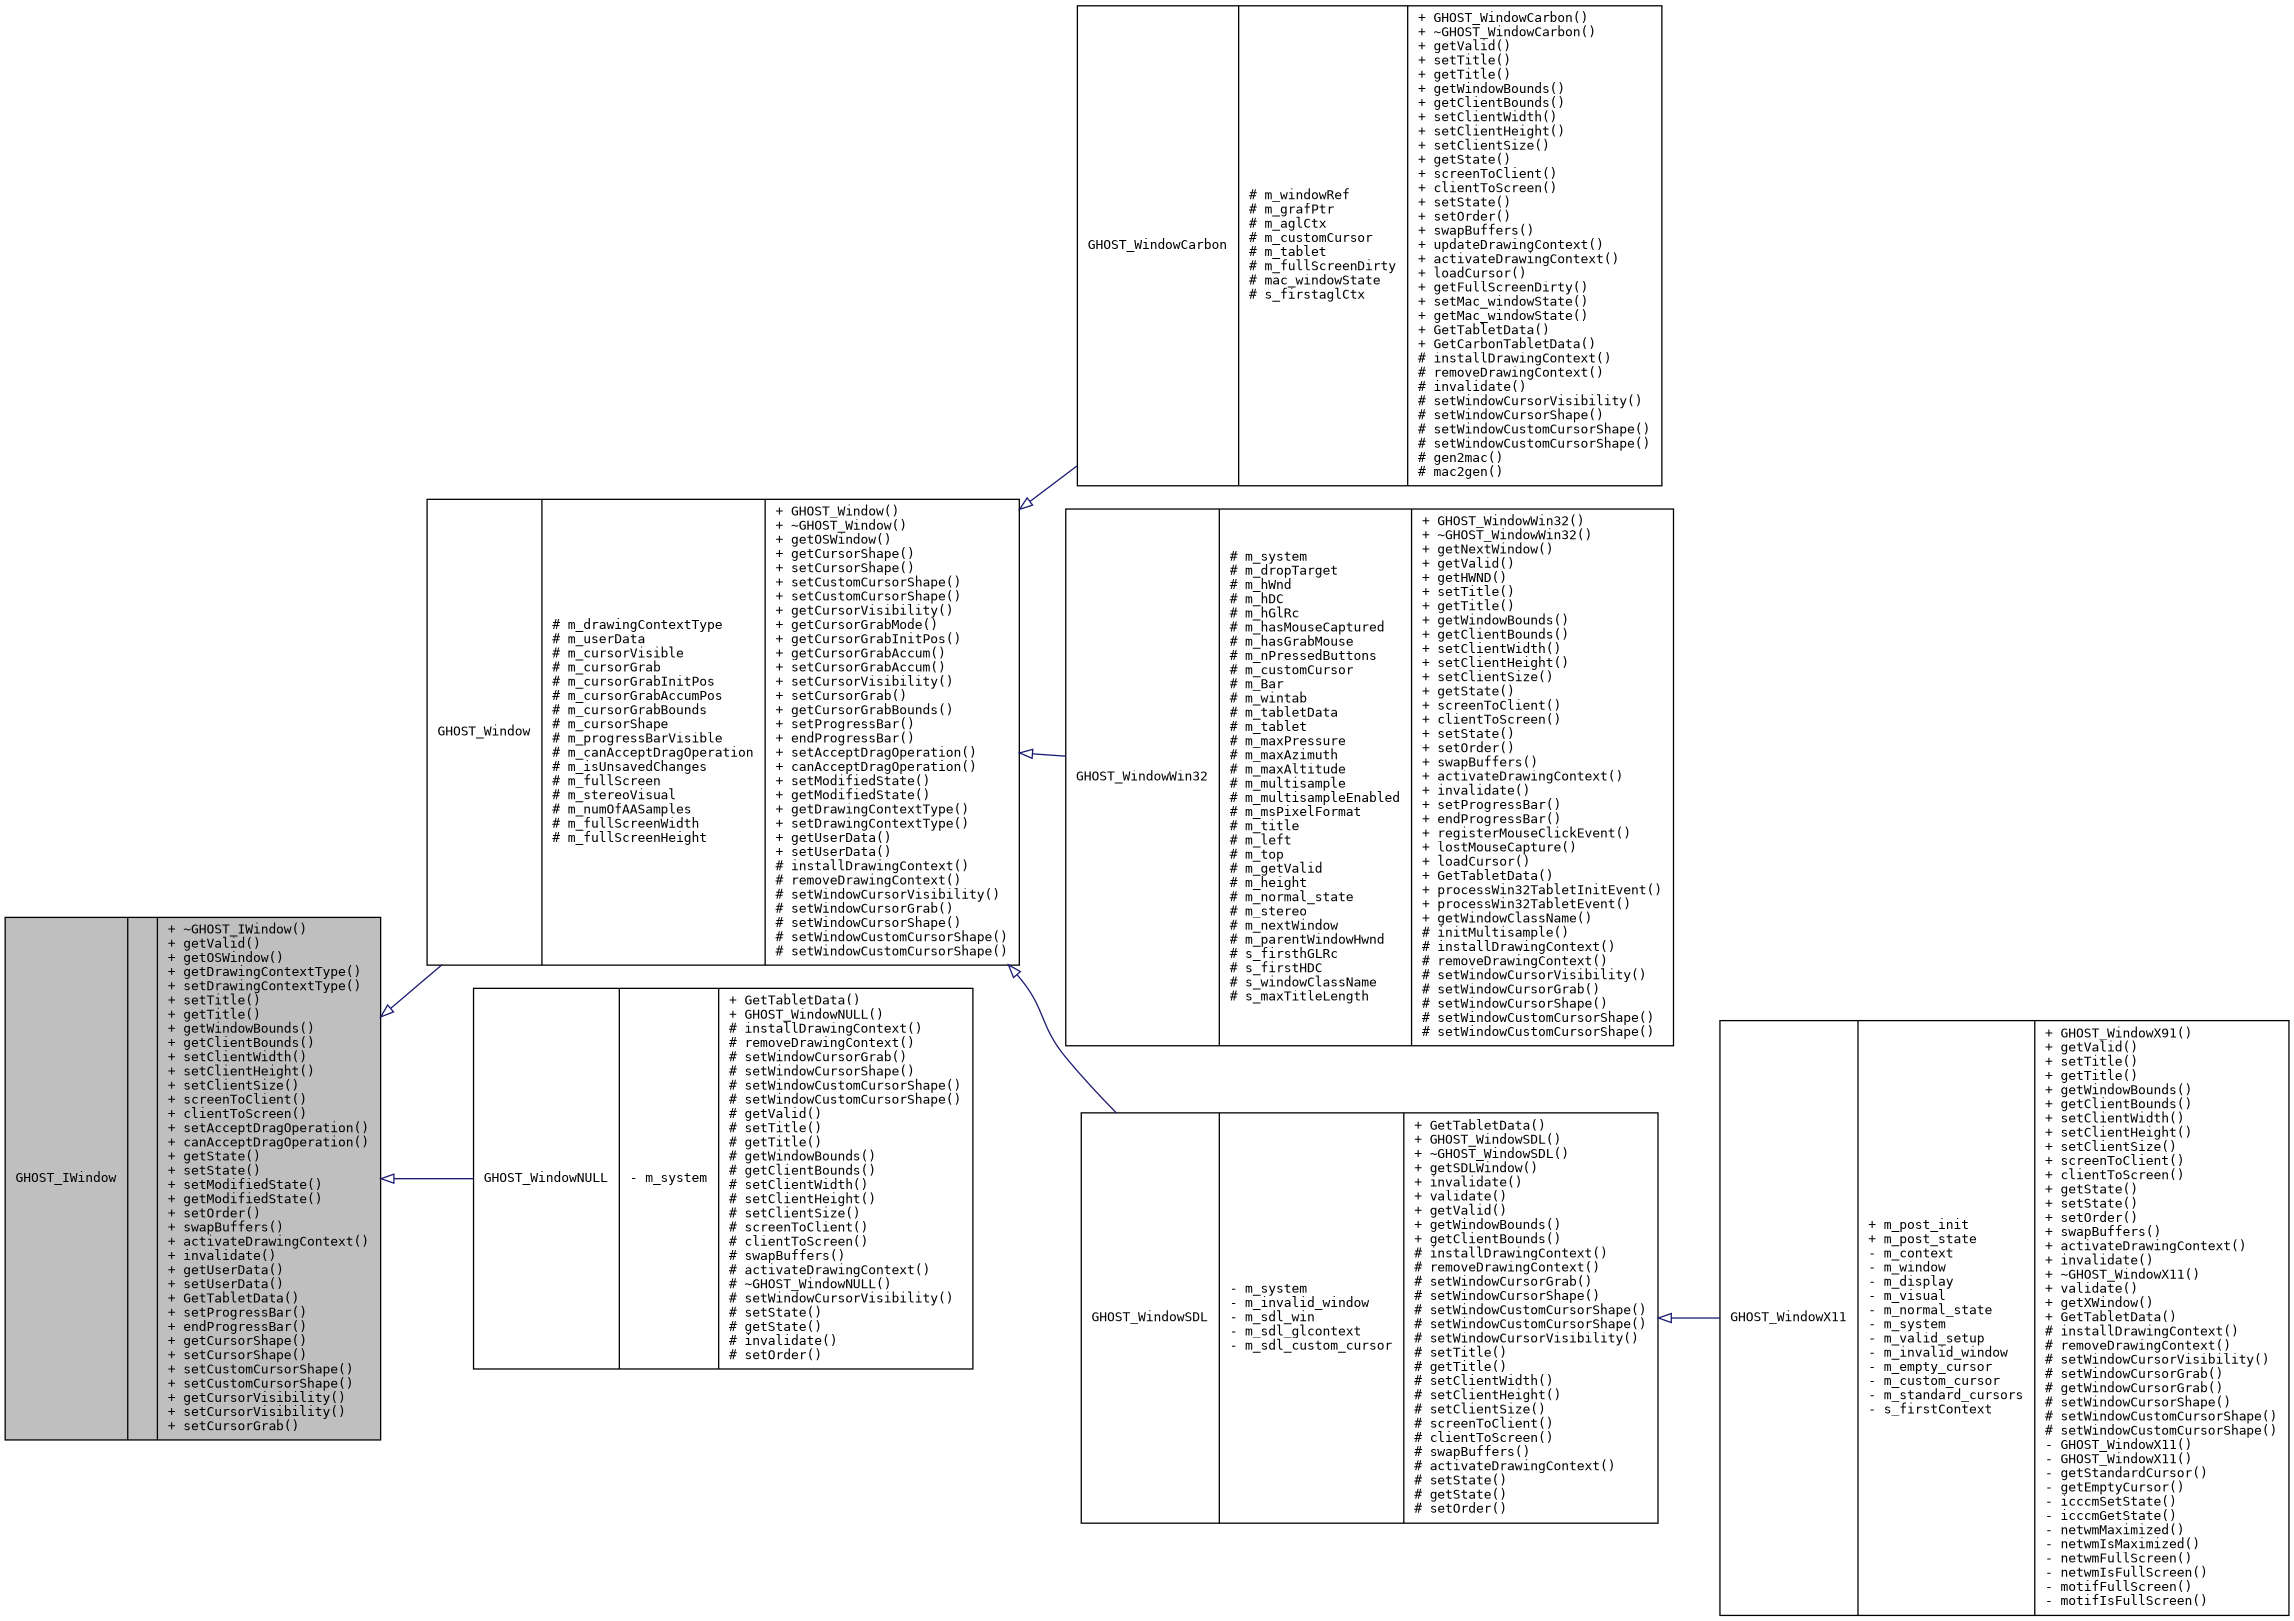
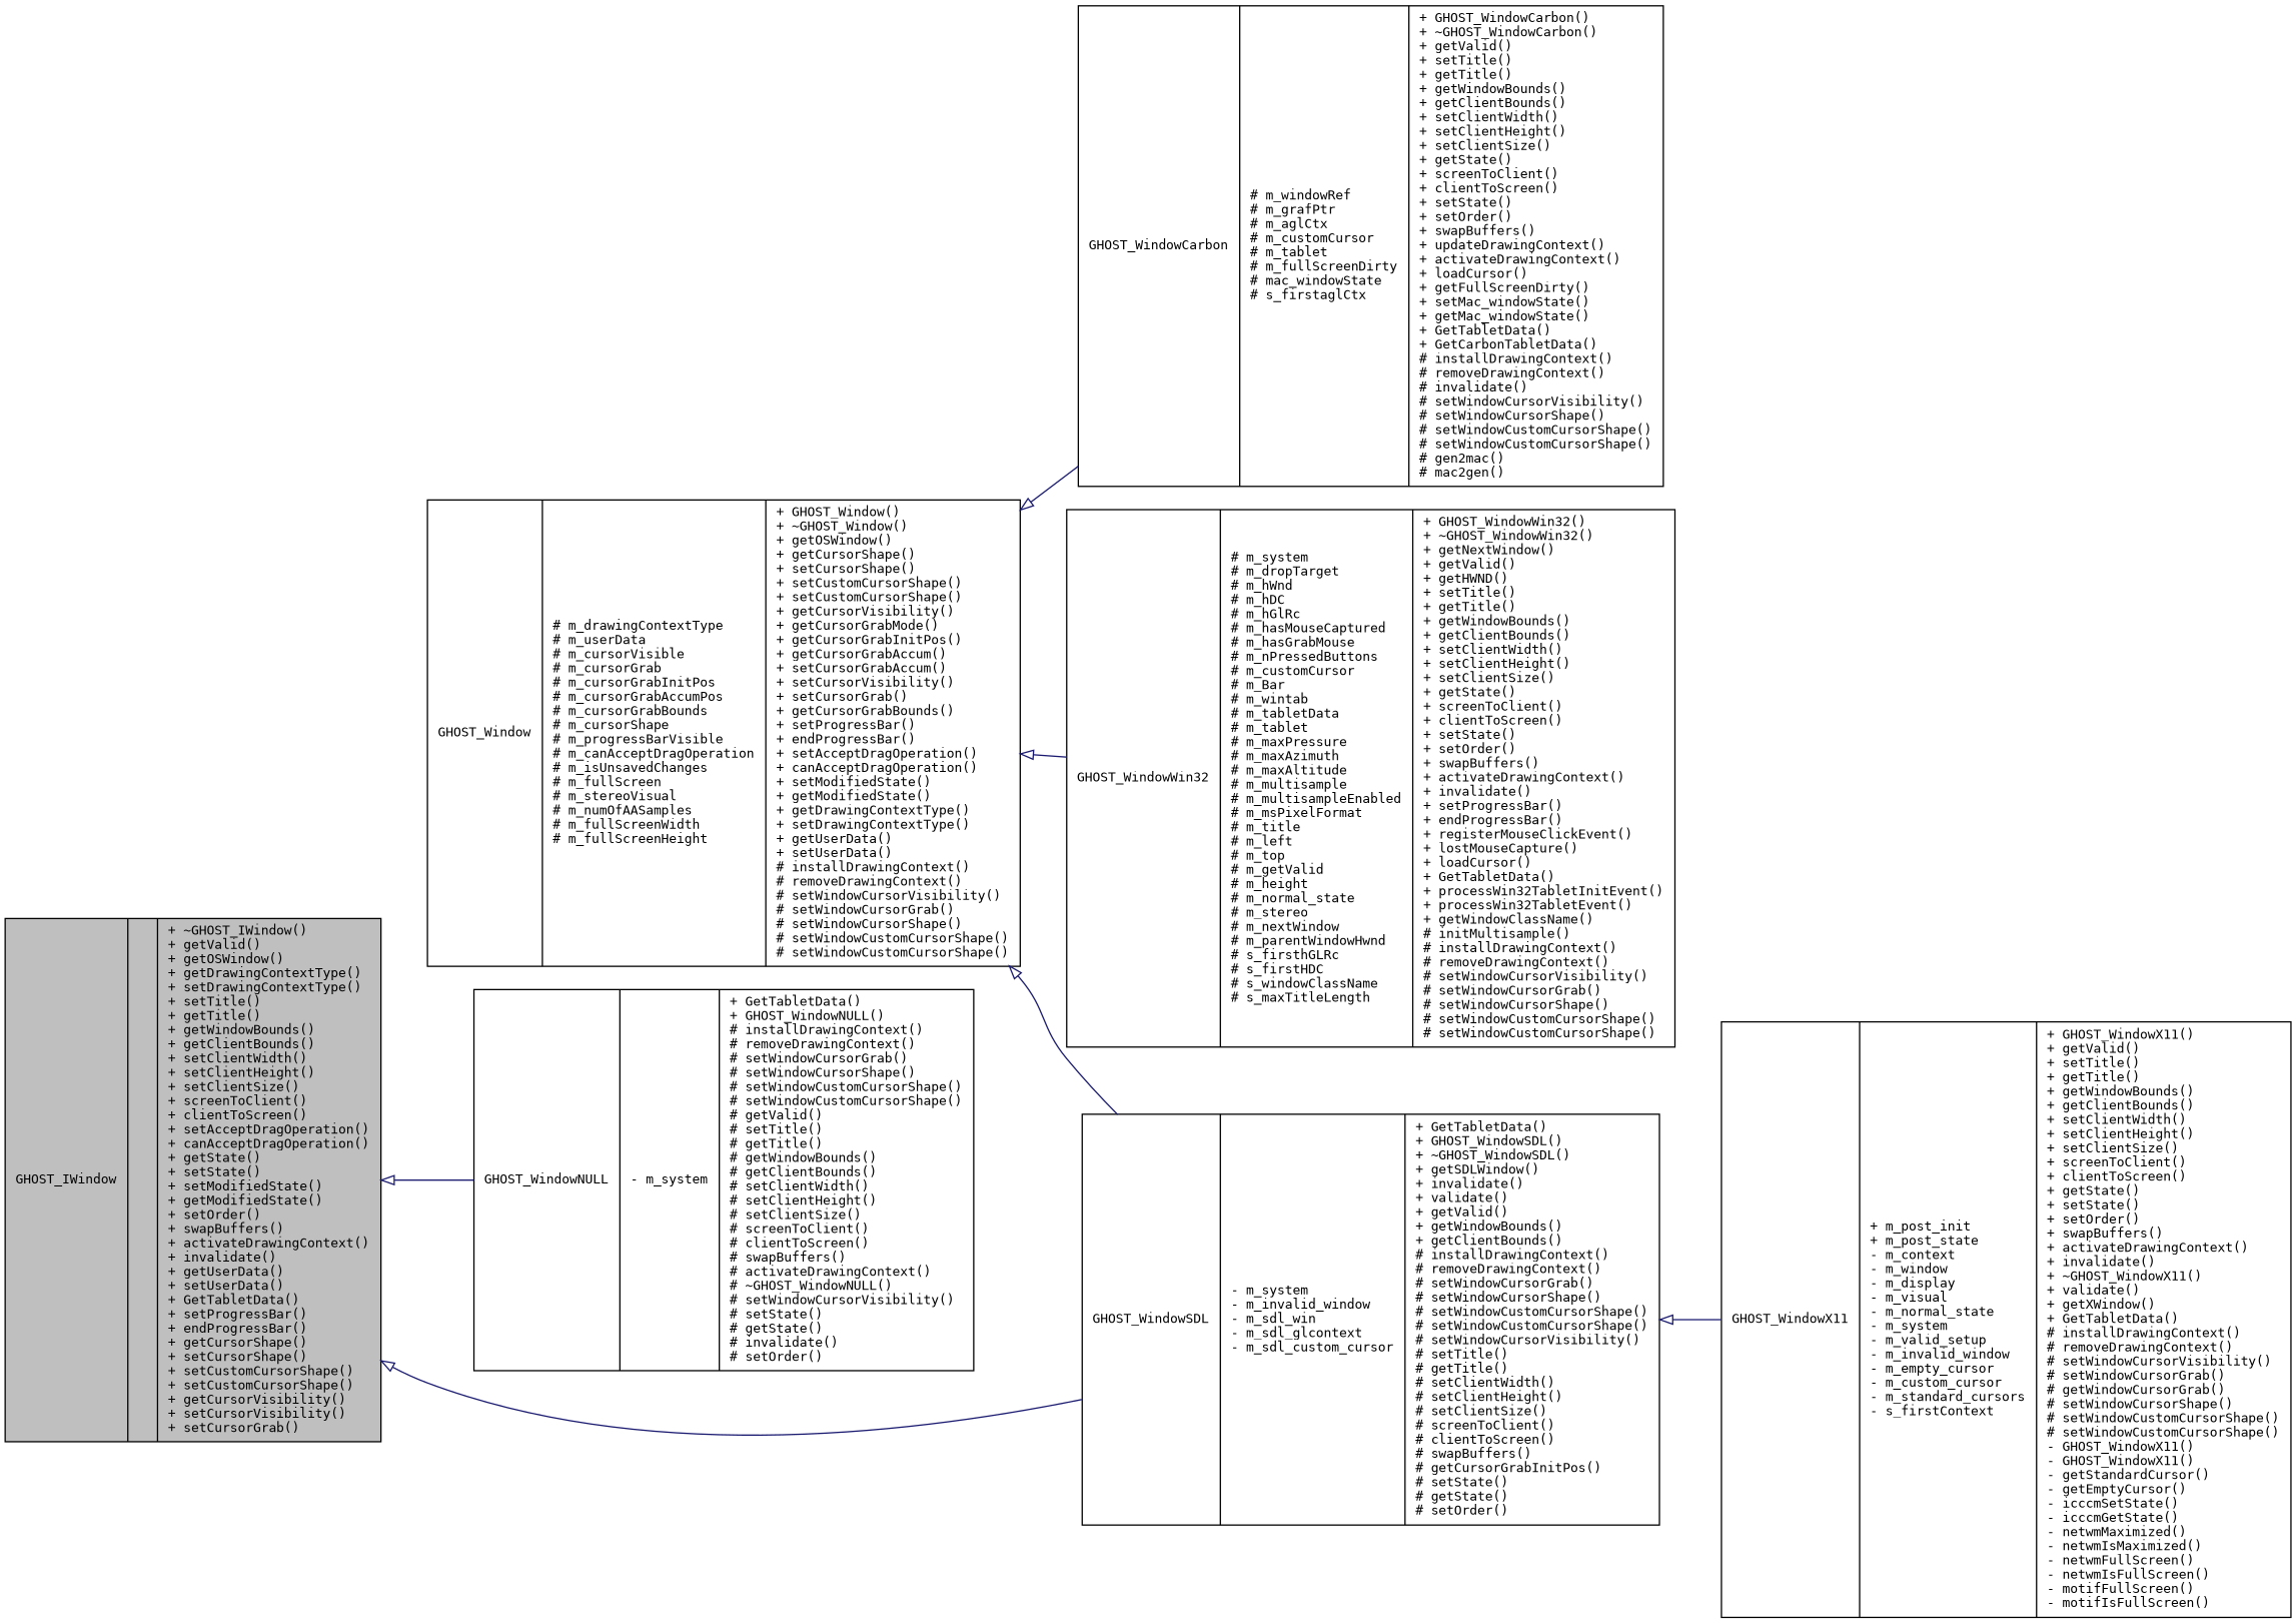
  digraph {
    fontname="DejaVu Sans Mono"
    rankdir=LR
    node [color=black fillcolor=white fontname="DejaVu Sans Mono" fontsize=10 shape=record style=filled]
    edge [arrowtail=empty color=midnightblue dir=back fontname="DejaVu Sans Mono" fontsize=10 labelfontname=Helvetica labelfontsize=10 style=solid]
    n1 [fillcolor=grey75 fontcolor=black height=0.2 label="{GHOST_IWindow\n||+ ~GHOST_IWindow()\l+ getValid()\l+ getOSWindow()\l+ getDrawingContextType()\l+ setDrawingContextType()\l+ setTitle()\l+ getTitle()\l+ getWindowBounds()\l+ getClientBounds()\l+ setClientWidth()\l+ setClientHeight()\l+ setClientSize()\l+ screenToClient()\l+ clientToScreen()\l+ setAcceptDragOperation()\l+ canAcceptDragOperation()\l+ getState()\l+ setState()\l+ setModifiedState()\l+ getModifiedState()\l+ setOrder()\l+ swapBuffers()\l+ activateDrawingContext()\l+ invalidate()\l+ getUserData()\l+ setUserData()\l+ GetTabletData()\l+ setProgressBar()\l+ endProgressBar()\l+ getCursorShape()\l+ setCursorShape()\l+ setCustomCursorShape()\l+ setCustomCursorShape()\l+ getCursorVisibility()\l+ setCursorVisibility()\l+ setCursorGrab()\l}" width=0.4]
    n2 [height=0.2 label="{GHOST_Window\n|# m_drawingContextType\l# m_userData\l# m_cursorVisible\l# m_cursorGrab\l# m_cursorGrabInitPos\l# m_cursorGrabAccumPos\l# m_cursorGrabBounds\l# m_cursorShape\l# m_progressBarVisible\l# m_canAcceptDragOperation\l# m_isUnsavedChanges\l# m_fullScreen\l# m_stereoVisual\l# m_numOfAASamples\l# m_fullScreenWidth\l# m_fullScreenHeight\l|+ GHOST_Window()\l+ ~GHOST_Window()\l+ getOSWindow()\l+ getCursorShape()\l+ setCursorShape()\l+ setCustomCursorShape()\l+ setCustomCursorShape()\l+ getCursorVisibility()\l+ getCursorGrabMode()\l+ getCursorGrabInitPos()\l+ getCursorGrabAccum()\l+ setCursorGrabAccum()\l+ setCursorVisibility()\l+ setCursorGrab()\l+ getCursorGrabBounds()\l+ setProgressBar()\l+ endProgressBar()\l+ setAcceptDragOperation()\l+ canAcceptDragOperation()\l+ setModifiedState()\l+ getModifiedState()\l+ getDrawingContextType()\l+ setDrawingContextType()\l+ getUserData()\l+ setUserData()\l# installDrawingContext()\l# removeDrawingContext()\l# setWindowCursorVisibility()\l# setWindowCursorGrab()\l# setWindowCursorShape()\l# setWindowCustomCursorShape()\l# setWindowCustomCursorShape()\l}" width=0.4]
    n3 [height=0.2 label="{GHOST_WindowNULL\n|- m_system\l|+ GetTabletData()\l+ GHOST_WindowNULL()\l# installDrawingContext()\l# removeDrawingContext()\l# setWindowCursorGrab()\l# setWindowCursorShape()\l# setWindowCustomCursorShape()\l# setWindowCustomCursorShape()\l# getValid()\l# setTitle()\l# getTitle()\l# getWindowBounds()\l# getClientBounds()\l# setClientWidth()\l# setClientHeight()\l# setClientSize()\l# screenToClient()\l# clientToScreen()\l# swapBuffers()\l# activateDrawingContext()\l# ~GHOST_WindowNULL()\l# setWindowCursorVisibility()\l# setState()\l# getState()\l# invalidate()\l# setOrder()\l}" width=0.4]
    n4 [height=0.2 label="{GHOST_WindowCarbon\n|# m_windowRef\l# m_grafPtr\l# m_aglCtx\l# m_customCursor\l# m_tablet\l# m_fullScreenDirty\l# mac_windowState\l# s_firstaglCtx\l|+ GHOST_WindowCarbon()\l+ ~GHOST_WindowCarbon()\l+ getValid()\l+ setTitle()\l+ getTitle()\l+ getWindowBounds()\l+ getClientBounds()\l+ setClientWidth()\l+ setClientHeight()\l+ setClientSize()\l+ getState()\l+ screenToClient()\l+ clientToScreen()\l+ setState()\l+ setOrder()\l+ swapBuffers()\l+ updateDrawingContext()\l+ activateDrawingContext()\l+ loadCursor()\l+ getFullScreenDirty()\l+ setMac_windowState()\l+ getMac_windowState()\l+ GetTabletData()\l+ GetCarbonTabletData()\l# installDrawingContext()\l# removeDrawingContext()\l# invalidate()\l# setWindowCursorVisibility()\l# setWindowCursorShape()\l# setWindowCustomCursorShape()\l# setWindowCustomCursorShape()\l# gen2mac()\l# mac2gen()\l}" width=0.4]
-   n5 [height=0.2 label="{GHOST_WindowSDL\n|- m_system\l- m_invalid_window\l- m_sdl_win\l- m_sdl_glcontext\l- m_sdl_custom_cursor\l|+ GetTabletData()\l+ GHOST_WindowSDL()\l+ ~GHOST_WindowSDL()\l+ getSDLWindow()\l+ invalidate()\l+ validate()\l+ getValid()\l+ getWindowBounds()\l+ getClientBounds()\l# installDrawingContext()\l# removeDrawingContext()\l# setWindowCursorGrab()\l# setWindowCursorShape()\l# setWindowCustomCursorShape()\l# setWindowCustomCursorShape()\l# setWindowCursorVisibility()\l# setTitle()\l# getTitle()\l# setClientWidth()\l# setClientHeight()\l# setClientSize()\l# screenToClient()\l# clientToScreen()\l# swapBuffers()\l# activateDrawingContext()\l# setState()\l# getState()\l# setOrder()\l}" width=0.4]
+   n5 [height=0.2 label="{GHOST_WindowSDL\n|- m_system\l- m_invalid_window\l- m_sdl_win\l- m_sdl_glcontext\l- m_sdl_custom_cursor\l|+ GetTabletData()\l+ GHOST_WindowSDL()\l+ ~GHOST_WindowSDL()\l+ getSDLWindow()\l+ invalidate()\l+ validate()\l+ getValid()\l+ getWindowBounds()\l+ getClientBounds()\l# installDrawingContext()\l# removeDrawingContext()\l# setWindowCursorGrab()\l# setWindowCursorShape()\l# setWindowCustomCursorShape()\l# setWindowCustomCursorShape()\l# setWindowCursorVisibility()\l# setTitle()\l# getTitle()\l# setClientWidth()\l# setClientHeight()\l# setClientSize()\l# screenToClient()\l# clientToScreen()\l# swapBuffers()\l# getCursorGrabInitPos()\l# setState()\l# getState()\l# setOrder()\l}" width=0.4]
    n6 [height=0.2 label="{GHOST_WindowWin32\n|# m_system\l# m_dropTarget\l# m_hWnd\l# m_hDC\l# m_hGlRc\l# m_hasMouseCaptured\l# m_hasGrabMouse\l# m_nPressedButtons\l# m_customCursor\l# m_Bar\l# m_wintab\l# m_tabletData\l# m_tablet\l# m_maxPressure\l# m_maxAzimuth\l# m_maxAltitude\l# m_multisample\l# m_multisampleEnabled\l# m_msPixelFormat\l# m_title\l# m_left\l# m_top\l# m_getValid\l# m_height\l# m_normal_state\l# m_stereo\l# m_nextWindow\l# m_parentWindowHwnd\l# s_firsthGLRc\l# s_firstHDC\l# s_windowClassName\l# s_maxTitleLength\l|+ GHOST_WindowWin32()\l+ ~GHOST_WindowWin32()\l+ getNextWindow()\l+ getValid()\l+ getHWND()\l+ setTitle()\l+ getTitle()\l+ getWindowBounds()\l+ getClientBounds()\l+ setClientWidth()\l+ setClientHeight()\l+ setClientSize()\l+ getState()\l+ screenToClient()\l+ clientToScreen()\l+ setState()\l+ setOrder()\l+ swapBuffers()\l+ activateDrawingContext()\l+ invalidate()\l+ setProgressBar()\l+ endProgressBar()\l+ registerMouseClickEvent()\l+ lostMouseCapture()\l+ loadCursor()\l+ GetTabletData()\l+ processWin32TabletInitEvent()\l+ processWin32TabletEvent()\l+ getWindowClassName()\l# initMultisample()\l# installDrawingContext()\l# removeDrawingContext()\l# setWindowCursorVisibility()\l# setWindowCursorGrab()\l# setWindowCursorShape()\l# setWindowCustomCursorShape()\l# setWindowCustomCursorShape()\l}" width=0.4]
-   n7 [height=0.2 label="{GHOST_WindowX11\n|+ m_post_init\l+ m_post_state\l- m_context\l- m_window\l- m_display\l- m_visual\l- m_normal_state\l- m_system\l- m_valid_setup\l- m_invalid_window\l- m_empty_cursor\l- m_custom_cursor\l- m_standard_cursors\l- s_firstContext\l|+ GHOST_WindowX91()\l+ getValid()\l+ setTitle()\l+ getTitle()\l+ getWindowBounds()\l+ getClientBounds()\l+ setClientWidth()\l+ setClientHeight()\l+ setClientSize()\l+ screenToClient()\l+ clientToScreen()\l+ getState()\l+ setState()\l+ setOrder()\l+ swapBuffers()\l+ activateDrawingContext()\l+ invalidate()\l+ ~GHOST_WindowX11()\l+ validate()\l+ getXWindow()\l+ GetTabletData()\l# installDrawingContext()\l# removeDrawingContext()\l# setWindowCursorVisibility()\l# setWindowCursorGrab()\l# getWindowCursorGrab()\l# setWindowCursorShape()\l# setWindowCustomCursorShape()\l# setWindowCustomCursorShape()\l- GHOST_WindowX11()\l- GHOST_WindowX11()\l- getStandardCursor()\l- getEmptyCursor()\l- icccmSetState()\l- icccmGetState()\l- netwmMaximized()\l- netwmIsMaximized()\l- netwmFullScreen()\l- netwmIsFullScreen()\l- motifFullScreen()\l- motifIsFullScreen()\l}" width=0.4]
-   n1 -> n2
+   n7 [height=0.2 label="{GHOST_WindowX11\n|+ m_post_init\l+ m_post_state\l- m_context\l- m_window\l- m_display\l- m_visual\l- m_normal_state\l- m_system\l- m_valid_setup\l- m_invalid_window\l- m_empty_cursor\l- m_custom_cursor\l- m_standard_cursors\l- s_firstContext\l|+ GHOST_WindowX11()\l+ getValid()\l+ setTitle()\l+ getTitle()\l+ getWindowBounds()\l+ getClientBounds()\l+ setClientWidth()\l+ setClientHeight()\l+ setClientSize()\l+ screenToClient()\l+ clientToScreen()\l+ getState()\l+ setState()\l+ setOrder()\l+ swapBuffers()\l+ activateDrawingContext()\l+ invalidate()\l+ ~GHOST_WindowX11()\l+ validate()\l+ getXWindow()\l+ GetTabletData()\l# installDrawingContext()\l# removeDrawingContext()\l# setWindowCursorVisibility()\l# setWindowCursorGrab()\l# getWindowCursorGrab()\l# setWindowCursorShape()\l# setWindowCustomCursorShape()\l# setWindowCustomCursorShape()\l- GHOST_WindowX11()\l- GHOST_WindowX11()\l- getStandardCursor()\l- getEmptyCursor()\l- icccmSetState()\l- icccmGetState()\l- netwmMaximized()\l- netwmIsMaximized()\l- netwmFullScreen()\l- netwmIsFullScreen()\l- motifFullScreen()\l- motifIsFullScreen()\l}" width=0.4]
+   n1 -> n5
    n1 -> n3
    n2 -> n4
    n2 -> n5
    n2 -> n6
    n5 -> n7
  }
